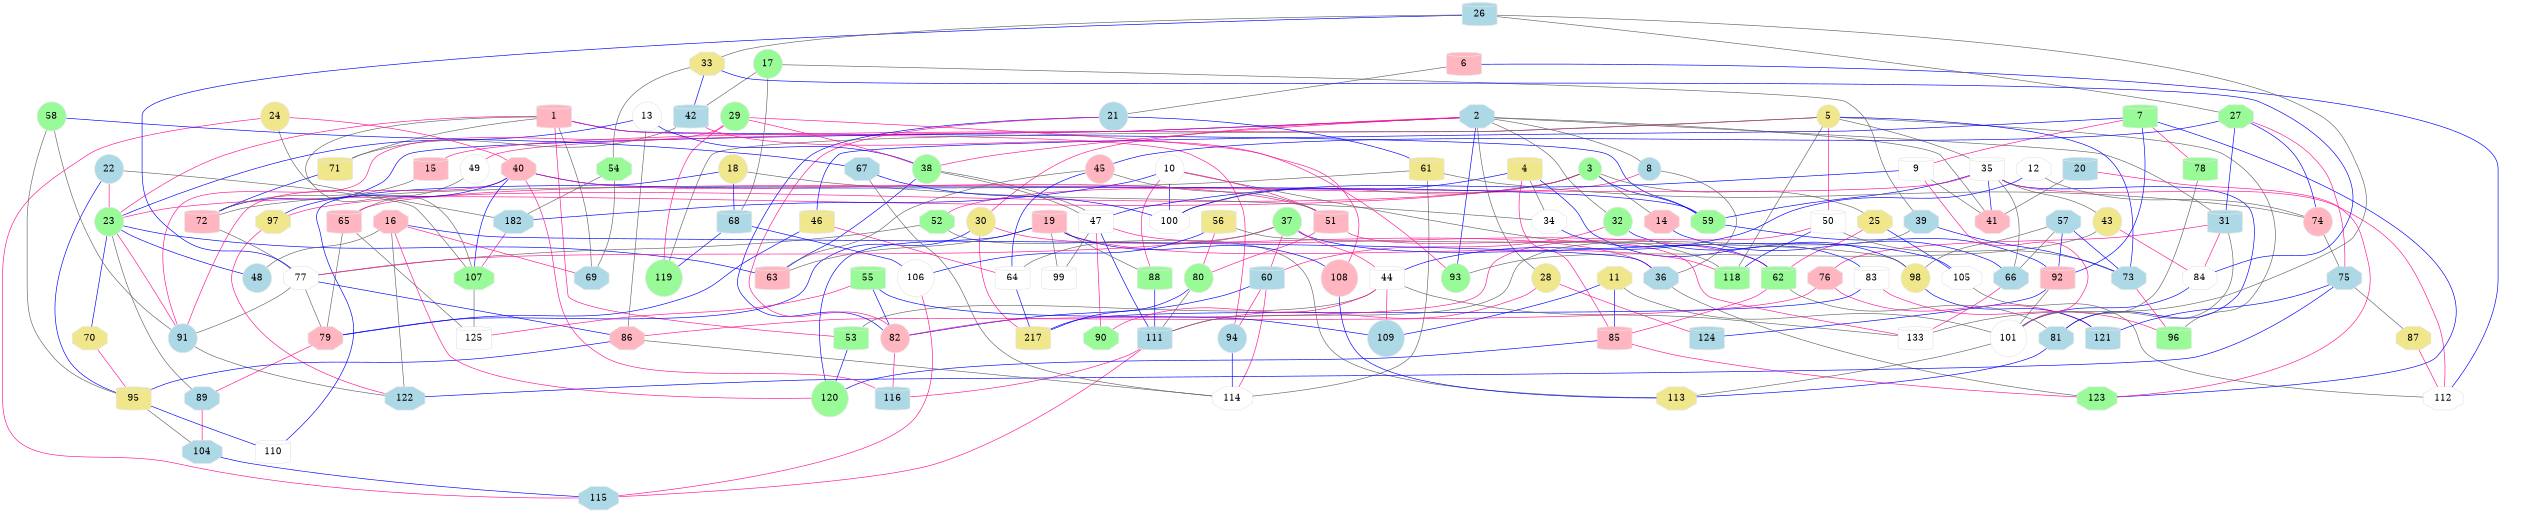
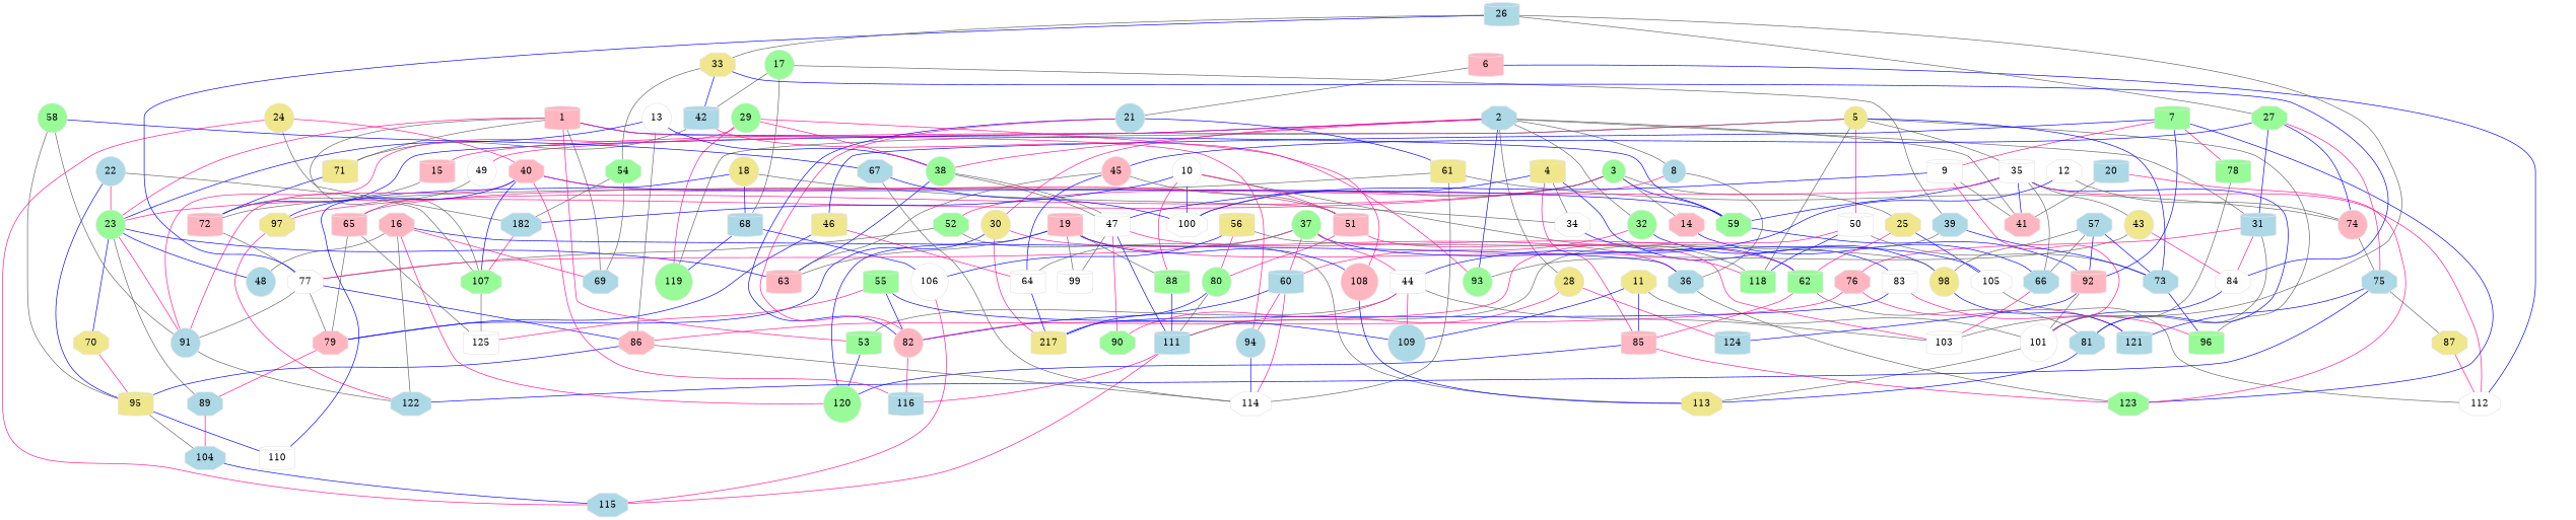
  graph {
    node [color=gray90 fillcolor=lightblue shape=cylinder style=filled]
    edge [color=gray40]
    1 [fillcolor=lightpink]
    23 [fillcolor=palegreen shape=circle]
    53 [fillcolor=palegreen]
    59 [fillcolor=palegreen shape=octagon]
    69 [shape=octagon]
    71 [fillcolor=khaki]
    94 [shape=circle]
    107 [fillcolor=palegreen shape=octagon]
    48 [shape=circle]
    63 [fillcolor=lightpink]
    70 [fillcolor=khaki shape=octagon]
    89 [shape=octagon]
    91 [shape=circle]
    120 [fillcolor=palegreen shape=circle]
    92 [fillcolor=lightpink]
    72 [fillcolor=lightpink]
    114 [fillcolor=white shape=octagon]
    125 [fillcolor=white]
    2 [shape=octagon]
    8 [shape=circle]
    28 [fillcolor=khaki shape=circle]
    30 [fillcolor=khaki shape=circle]
    31
    32 [fillcolor=palegreen shape=circle]
    38 [fillcolor=palegreen shape=circle]
    41 [fillcolor=lightpink shape=octagon]
    49 [fillcolor=white shape=circle]
    93 [fillcolor=palegreen shape=circle]
    36 [shape=octagon]
    52 [fillcolor=palegreen shape=octagon]
    111
    124
    79 [fillcolor=lightpink shape=octagon]
    n34 [fillcolor=khaki label=217]
    76 [fillcolor=lightpink shape=octagon]
    81 [shape=octagon]
    84 [fillcolor=white shape=octagon]
    60
    98 [fillcolor=khaki shape=circle]
    47 [fillcolor=white]
    65 [fillcolor=lightpink]
    77 [fillcolor=white shape=octagon]
    3 [fillcolor=palegreen shape=circle]
    14 [fillcolor=lightpink shape=octagon]
    25 [fillcolor=khaki shape=octagon]
    97 [fillcolor=khaki shape=octagon]
    100 [fillcolor=white shape=octagon]
    66 [shape=octagon]
    62 [fillcolor=palegreen]
    105 [fillcolor=white shape=octagon]
    122 [shape=octagon]
    4 [fillcolor=khaki]
    34 [fillcolor=white shape=octagon]
    83 [fillcolor=white]
    85 [fillcolor=lightpink]
    96 [fillcolor=palegreen]
    123 [fillcolor=palegreen shape=octagon]
    5 [fillcolor=khaki shape=circle]
    15 [fillcolor=lightpink]
    35 [fillcolor=white]
    50 [fillcolor=white]
    73 [shape=octagon]
    118 [fillcolor=palegreen]
    119 [fillcolor=palegreen shape=circle]
    112 [fillcolor=white shape=octagon]
    43 [fillcolor=khaki shape=circle]
    82 [fillcolor=lightpink shape=circle]
    6 [fillcolor=lightpink]
    21 [shape=circle]
    61 [fillcolor=khaki]
    7 [fillcolor=palegreen]
    9 [fillcolor=white]
    46 [fillcolor=khaki]
    78 [fillcolor=palegreen]
    101 [fillcolor=white shape=circle]
    64 [fillcolor=white]
    113 [fillcolor=khaki shape=octagon]
    99 [fillcolor=white]
    90 [fillcolor=palegreen shape=octagon]
    10 [fillcolor=white shape=circle]
    51 [fillcolor=lightpink]
    88 [fillcolor=palegreen]
    n83 [label=182 shape=octagon]
-   103 [fillcolor=white label=133]
+   103 [fillcolor=white]
    80 [fillcolor=palegreen shape=circle]
    11 [fillcolor=khaki shape=octagon]
    109 [shape=circle]
    12 [fillcolor=white shape=octagon]
    44 [fillcolor=white]
    74 [fillcolor=lightpink shape=circle]
    75 [shape=octagon]
    13 [fillcolor=white shape=circle]
    86 [fillcolor=lightpink shape=octagon]
    95 [fillcolor=khaki]
    16 [fillcolor=lightpink shape=octagon]
    17 [fillcolor=palegreen shape=circle]
    39 [shape=octagon]
    42
    68
    106 [fillcolor=white shape=circle]
    18 [fillcolor=khaki shape=circle]
    110 [fillcolor=white]
    19 [fillcolor=lightpink]
    108 [fillcolor=lightpink shape=circle]
    20
    116
    22 [shape=circle]
    104 [shape=octagon]
    24 [fillcolor=khaki shape=circle]
    40 [fillcolor=lightpink shape=octagon]
    115 [shape=octagon]
    27 [fillcolor=palegreen shape=octagon]
    26
    33 [fillcolor=khaki shape=octagon]
    45 [fillcolor=lightpink shape=circle]
    54 [fillcolor=palegreen shape=octagon]
    87 [fillcolor=khaki shape=octagon]
    121
    29 [fillcolor=palegreen shape=circle]
    37 [fillcolor=palegreen shape=circle]
    55 [fillcolor=palegreen]
    56 [fillcolor=khaki]
    57 [shape=octagon]
    58 [fillcolor=palegreen shape=circle]
    67 [shape=octagon]
    1 -- 23 [color=deeppink]
    1 -- 53 [color=deeppink]
    1 -- 59 [color=blue]
    1 -- 69
    1 -- 71
    1 -- 94 [color=deeppink]
    1 -- 107
    23 -- 48 [color=blue]
    23 -- 63 [color=blue]
    23 -- 70 [color=blue]
    23 -- 89
    23 -- 91 [color=deeppink]
    53 -- 120 [color=blue]
    59 -- 92 [color=blue]
    71 -- 72 [color=blue]
    94 -- 114 [color=blue]
    107 -- 125
    70 -- 95 [color=deeppink]
    89 -- 104 [color=deeppink]
    91 -- 122
    92 -- 124 [color=blue]
    92 -- 101
    72 -- 77
    2 -- 72 [color=blue]
    2 -- 8
    2 -- 28
    2 -- 30 [color=deeppink]
    2 -- 31
    2 -- 32
    2 -- 38 [color=deeppink]
    2 -- 41
    2 -- 49 [color=deeppink]
    2 -- 93 [color=blue]
    8 -- 36
    8 -- 52 [color=deeppink]
    28 -- 111 [color=deeppink]
    28 -- 124 [color=deeppink]
    30 -- 36 [color=deeppink]
    30 -- 79 [color=blue]
    30 -- n34 [color=deeppink]
    31 -- 76 [color=deeppink]
    31 -- 81
    31 -- 84 [color=deeppink]
    32 -- 60 [color=deeppink]
    32 -- 98 [color=blue]
    38 -- 63 [color=blue]
    38 -- 47
    38 -- 47
    49 -- 65
    36 -- 123
    52 -- 77
    52 -- 113
    111 -- 116 [color=deeppink]
    111 -- 115 [color=deeppink]
    79 -- 89 [color=deeppink]
    76 -- 86 [color=deeppink]
    76 -- 121 [color=deeppink]
    81 -- 113 [color=blue]
    84 -- 101 [color=blue]
    60 -- 94 [color=deeppink]
    60 -- 114 [color=deeppink]
    60 -- 82 [color=blue]
    98 -- 121 [color=blue]
    47 -- 111 [color=blue]
    47 -- 62 [color=deeppink]
    47 -- 99
    47 -- 90 [color=deeppink]
    65 -- 125
    65 -- 79
    77 -- 91
    77 -- 79
    77 -- 86 [color=blue]
    3 -- 23 [color=deeppink]
    3 -- 59 [color=blue]
    3 -- 14
    3 -- 25
    3 -- 97 [color=deeppink]
    3 -- 100
    14 -- 66 [color=blue]
    25 -- 62 [color=deeppink]
    25 -- 105 [color=blue]
    97 -- 122 [color=deeppink]
    66 -- 103 [color=deeppink]
    62 -- 81
    62 -- 85 [color=deeppink]
    105 -- 112
    4 -- 100 [color=blue]
    4 -- 34
    4 -- 83 [color=blue]
    4 -- 85 [color=deeppink]
    34 -- 62 [color=blue]
    83 -- n34 [color=blue]
    83 -- 96 [color=deeppink]
    85 -- 120 [color=blue]
    85 -- 123 [color=deeppink]
    5 -- 96
    5 -- 15 [color=deeppink]
    5 -- 35
    5 -- 50 [color=deeppink]
    5 -- 73 [color=blue]
    5 -- 118
    5 -- 119
    15 -- 72
    35 -- 59 [color=blue]
    35 -- 41 [color=blue]
    35 -- 81 [color=blue]
    35 -- 65 [color=deeppink]
    35 -- 66
    35 -- 112 [color=deeppink]
    35 -- 43
    50 -- 73
    50 -- 118 [color=blue]
    50 -- 82 [color=deeppink]
-   73 -- 96 [color=deeppink]
+   73 -- 96 [color=blue]
    43 -- 93
    43 -- 84 [color=deeppink]
    82 -- 116 [color=deeppink]
    6 -- 112 [color=blue]
    6 -- 21
    21 -- 82 [color=blue]
    21 -- 82 [color=deeppink]
    21 -- 61 [color=blue]
    61 -- 72
    61 -- 114
    61 -- 74
    7 -- 92 [color=blue]
    7 -- 123 [color=blue]
    7 -- 9 [color=deeppink]
    7 -- 46 [color=blue]
    7 -- 78 [color=deeppink]
    9 -- 41
    9 -- 47 [color=blue]
    9 -- 101 [color=deeppink]
    46 -- 79 [color=blue]
    46 -- 64 [color=deeppink]
    78 -- 101
    101 -- 113
    64 -- n34 [color=blue]
    10 -- 100 [color=blue]
    10 -- 118
    10 -- 51 [color=deeppink]
    10 -- 88 [color=deeppink]
    10 -- n83 [color=blue]
    51 -- 103 [color=deeppink]
    51 -- 80 [color=deeppink]
    88 -- 111 [color=blue]
    n83 -- 107 [color=deeppink]
    80 -- 111
    80 -- n34 [color=blue]
    11 -- 85 [color=blue]
    11 -- 101
    11 -- 109 [color=blue]
    12 -- 44 [color=blue]
    12 -- 74
    44 -- 53
    44 -- 90 [color=deeppink]
    44 -- 103
    44 -- 109 [color=deeppink]
    74 -- 75
    75 -- 122 [color=blue]
    75 -- 87
    75 -- 121 [color=blue]
    13 -- 23 [color=blue]
    13 -- 38 [color=blue]
    13 -- 86
    86 -- 114
    86 -- 95 [color=blue]
    95 -- 110 [color=blue]
    95 -- 104
    16 -- 69 [color=deeppink]
    16 -- 48
    16 -- 120 [color=deeppink]
    16 -- 36 [color=blue]
    16 -- 122
    17 -- 39
    17 -- 42
    17 -- 68
    39 -- 111
    39 -- 73 [color=blue]
    42 -- 71
    42 -- 93 [color=deeppink]
    68 -- 119 [color=blue]
    68 -- 106 [color=blue]
    106 -- 115 [color=deeppink]
    18 -- 34
    18 -- 68 [color=blue]
    18 -- 110 [color=blue]
    19 -- 63
    19 -- 120 [color=blue]
    19 -- 118 [color=deeppink]
    19 -- 99
    19 -- 88
    19 -- 108 [color=blue]
    108 -- 113 [color=blue]
    20 -- 41
    20 -- 123 [color=deeppink]
    22 -- 23 [color=deeppink]
    22 -- 107
    22 -- 95 [color=blue]
    104 -- 115 [color=blue]
    24 -- n83
    24 -- 40 [color=deeppink]
    24 -- 115 [color=deeppink]
    40 -- 59 [color=blue]
    40 -- 107 [color=blue]
    40 -- 91 [color=deeppink]
    40 -- 97 [color=blue]
    40 -- 51 [color=deeppink]
    40 -- 116 [color=deeppink]
    27 -- 31 [color=blue]
    27 -- 74 [color=blue]
    27 -- 75 [color=deeppink]
    27 -- 45 [color=blue]
    26 -- 77 [color=blue]
    26 -- 103
    26 -- 27
    26 -- 33
    33 -- 84 [color=blue]
    33 -- 42 [color=blue]
    33 -- 54
    45 -- 63
    45 -- 64 [color=blue]
    45 -- 51
    54 -- 69
    54 -- n83
    87 -- 112 [color=deeppink]
    29 -- 91 [color=deeppink]
    29 -- 38 [color=deeppink]
    29 -- 119 [color=deeppink]
    29 -- 108 [color=deeppink]
    37 -- 60 [color=deeppink]
    37 -- 77 [color=deeppink]
    37 -- 105 [color=blue]
    37 -- 64
    37 -- 44 [color=deeppink]
    55 -- 125 [color=deeppink]
    55 -- 82 [color=blue]
    55 -- 109 [color=blue]
    56 -- 98
    56 -- 80 [color=deeppink]
    56 -- 106 [color=blue]
    57 -- 92 [color=blue]
    57 -- 98
    57 -- 66
    57 -- 73 [color=blue]
    58 -- 91
    58 -- 95
    58 -- 67 [color=blue]
    67 -- 114
    67 -- 100 [color=blue]
  }
